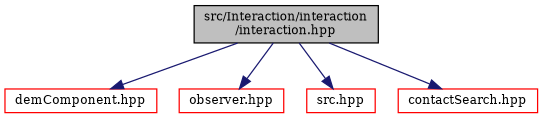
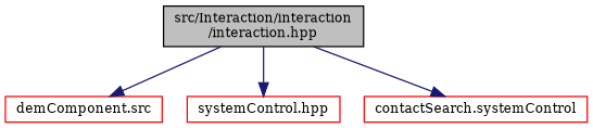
  digraph {
    fontname="DejaVu Serif"
    node [color=red fillcolor=white fontname="DejaVu Serif" fontsize=10 shape=record style=filled]
    edge [color=midnightblue fontname="DejaVu Serif" fontsize=10 labelfontname=Helvetica labelfontsize=10 style=solid]
    n1 [color=black fillcolor=grey75 fontcolor=black height=0.2 label="src/Interaction/interaction\l/interaction.hpp" width=0.4]
-   n2 [height=0.2 label="demComponent.hpp" width=0.4]
-   n3 [height=0.2 label="observer.hpp" width=0.4]
-   n4 [height=0.2 label="src.hpp" width=0.4]
-   n5 [height=0.2 label="contactSearch.hpp" width=0.4]
+   n2 [height=0.2 label="demComponent.src" width=0.4]
+   n4 [height=0.2 label="systemControl.hpp" width=0.4]
+   n5 [height=0.2 label="contactSearch.systemControl" width=0.4]
    n1 -> n2
-   n1 -> n3
    n1 -> n4
    n1 -> n5
  }
